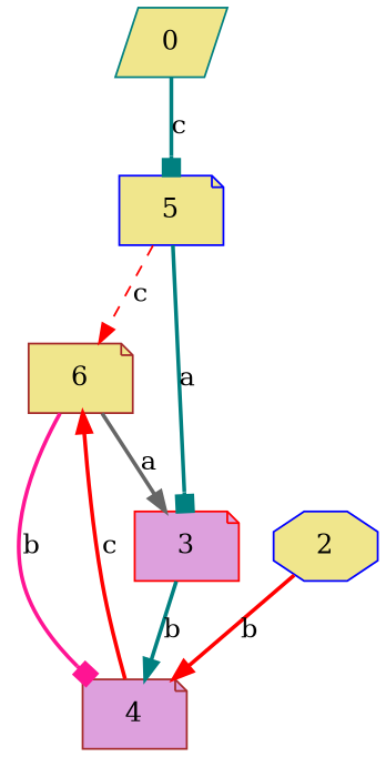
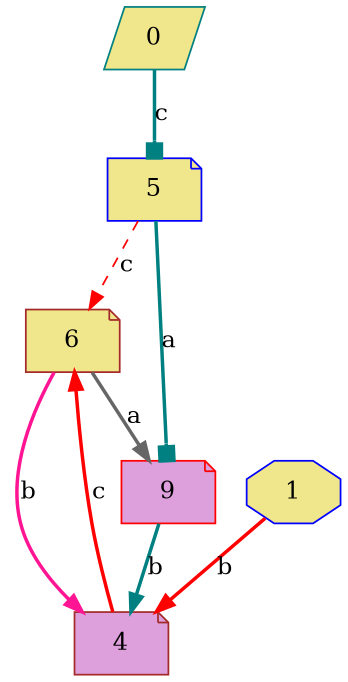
  strict digraph {
    node [color=blue fillcolor=khaki shape=note style=filled]
    edge [arrowhead=normal color=teal style=bold]
    0 [color=teal shape=parallelogram]
    5
    6 [color=brown]
-   3 [color=red fillcolor=plum]
+   3 [color=red fillcolor=plum label=9]
    4 [color=brown fillcolor=plum]
-   1 [shape=octagon label=2]
+   1 [shape=octagon]
    0 -> 5 [arrowhead=box label=c]
    5 -> 6 [color=red label=c style=dashed]
    5 -> 3 [arrowhead=box label=a]
    6 -> 3 [color=gray40 label=a]
-   6 -> 4 [arrowhead=box color=deeppink label=b]
+   6 -> 4 [color=deeppink label=b]
    3 -> 4 [label=b]
    4 -> 6 [color=red label=c]
    1 -> 4 [color=red label=b]
  }
